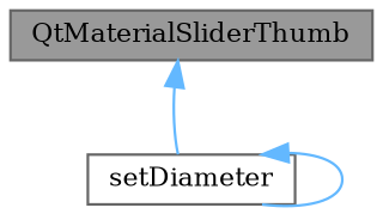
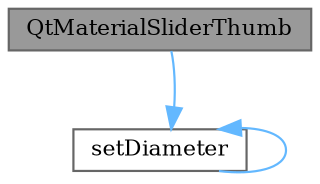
  digraph {
    rankdir=TB
    fontname="DejaVu Serif"
    node [fontname="DejaVu Serif" fontsize=10 shape=box style=filled]
    edge [color=steelblue1 dir=back fontname="DejaVu Serif" fontsize=10 labelfontname=Helvetica labelfontsize=10 style=solid]
    n1 [color=gray40 fillcolor=grey60 fontcolor=black height=0.2 label=QtMaterialSliderThumb width=0.4]
    n2 [color=grey40 fillcolor=white height=0.2 label=setDiameter width=0.4]
-   n1 -> n2
+   n2 -> n1
    n2 -> n2
  }
